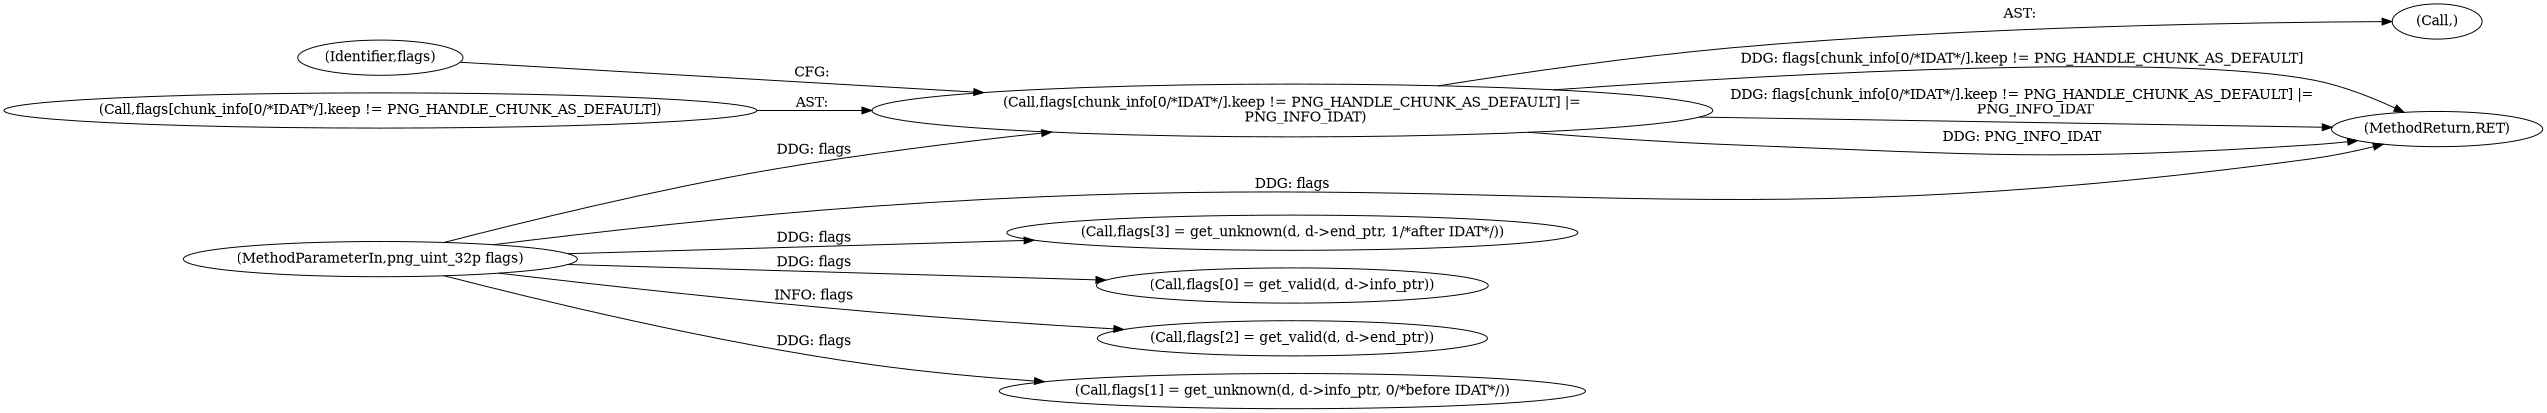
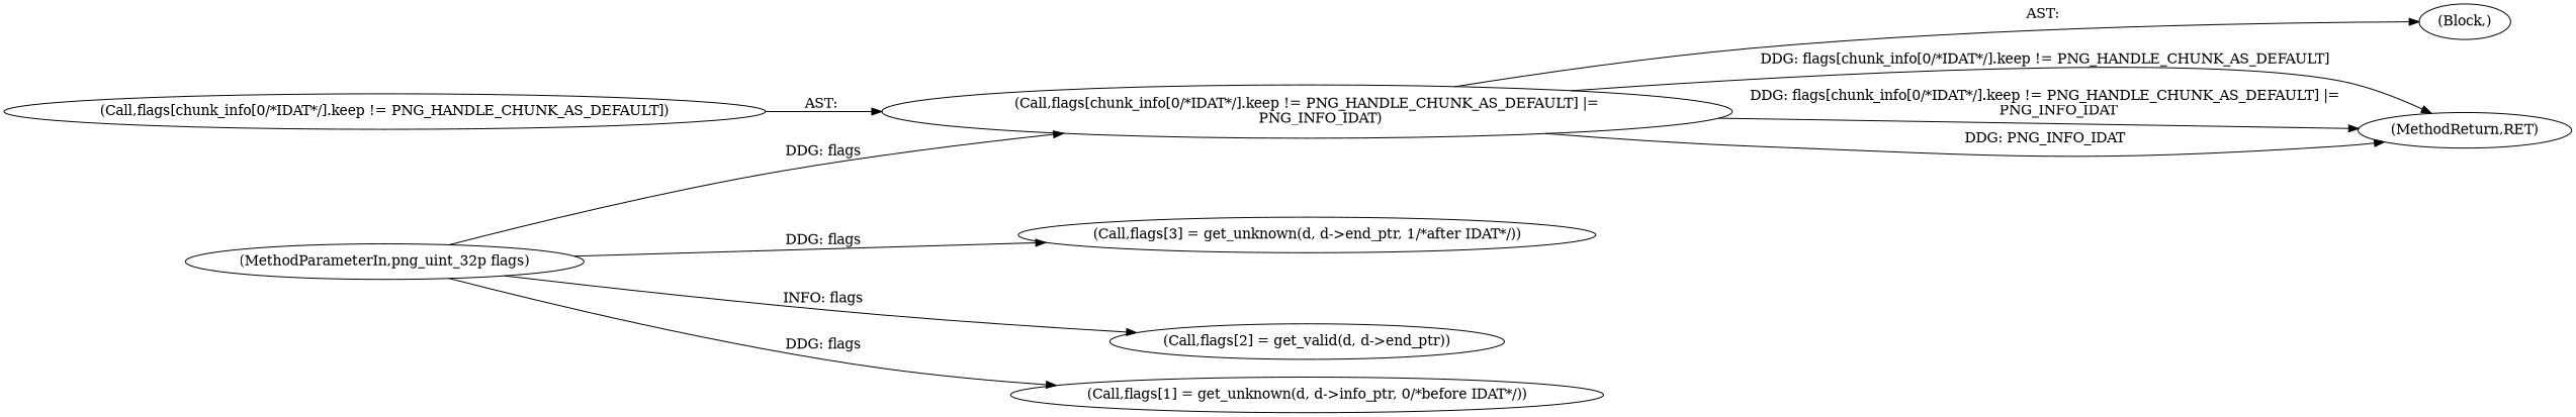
  digraph {
    rankdir=LR
    n1 [label="(Call,flags[chunk_info[0/*IDAT*/].keep != PNG_HANDLE_CHUNK_AS_DEFAULT] |=\n      PNG_INFO_IDAT)"]
-   n2 [label="(Call,)"]
+   n2 [label="(Block,)"]
    n3 [label="(MethodReturn,RET)"]
    n4 [label="(MethodParameterIn,png_uint_32p flags)"]
    n5 [label="(Call,flags[3] = get_unknown(d, d->end_ptr, 1/*after IDAT*/))"]
-   n6 [label="(Call,flags[0] = get_valid(d, d->info_ptr))"]
    n7 [label="(Call,flags[2] = get_valid(d, d->end_ptr))"]
    n8 [label="(Call,flags[1] = get_unknown(d, d->info_ptr, 0/*before IDAT*/))"]
-   n9 [label="(Identifier,flags)"]
    n10 [label="(Call,flags[chunk_info[0/*IDAT*/].keep != PNG_HANDLE_CHUNK_AS_DEFAULT])"]
    n1 -> n2 [label="AST: "]
    n1 -> n3 [label="DDG: flags[chunk_info[0/*IDAT*/].keep != PNG_HANDLE_CHUNK_AS_DEFAULT]"]
    n1 -> n3 [label="DDG: flags[chunk_info[0/*IDAT*/].keep != PNG_HANDLE_CHUNK_AS_DEFAULT] |=\n      PNG_INFO_IDAT"]
    n1 -> n3 [label="DDG: PNG_INFO_IDAT"]
    n4 -> n1 [label="DDG: flags"]
-   n4 -> n3 [label="DDG: flags"]
    n4 -> n5 [label="DDG: flags"]
-   n4 -> n6 [label="DDG: flags"]
    n4 -> n7 [label="INFO: flags"]
    n4 -> n8 [label="DDG: flags"]
-   n9 -> n1 [label="CFG: "]
    n10 -> n1 [label="AST: "]
  }
